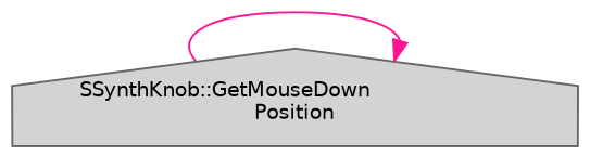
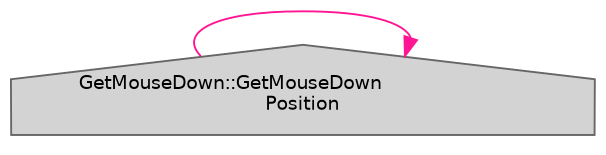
  digraph {
    rankdir=LR
-   n1 [color=gray40 fillcolor=lightgrey fontcolor=black fontname=Helvetica fontsize=10 height=0.2 label="SSynthKnob::GetMouseDown\lPosition" shape=house style=filled width=0.4]
+   n1 [color=gray40 fillcolor=lightgrey fontcolor=black fontname=Helvetica fontsize=10 height=0.2 label="GetMouseDown::GetMouseDown\lPosition" shape=house style=filled width=0.4]
    n1 -> n1 [color=deeppink fontname=Helvetica fontsize=10 labelfontname=Helvetica labelfontsize=10 style=solid]
  }
